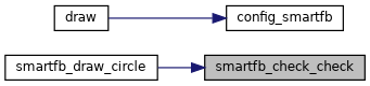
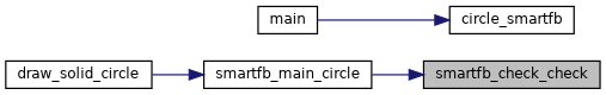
  digraph {
    rankdir=RL
    node [color=black fontname=Helvetica fontsize=10 shape=record]
    edge [color=midnightblue dir=back fontname=Helvetica fontsize=10 labelfontname=Helvetica labelfontsize=10 style=solid]
    n1 [fillcolor=grey75 fontcolor=black height=0.2 label=smartfb_check_check style=filled width=0.4]
-   n2 [height=0.2 label=smartfb_draw_circle width=0.4]
-   n4 [height=0.2 label=config_smartfb width=0.4]
-   n5 [height=0.2 label=draw width=0.4]
+   n2 [height=0.2 label=smartfb_main_circle width=0.4]
+   n3 [height=0.2 label=draw_solid_circle width=0.4]
+   n4 [height=0.2 label=circle_smartfb width=0.4]
+   n5 [height=0.2 label=main width=0.4]
    n1 -> n2
+   n2 -> n3
    n4 -> n5
  }
